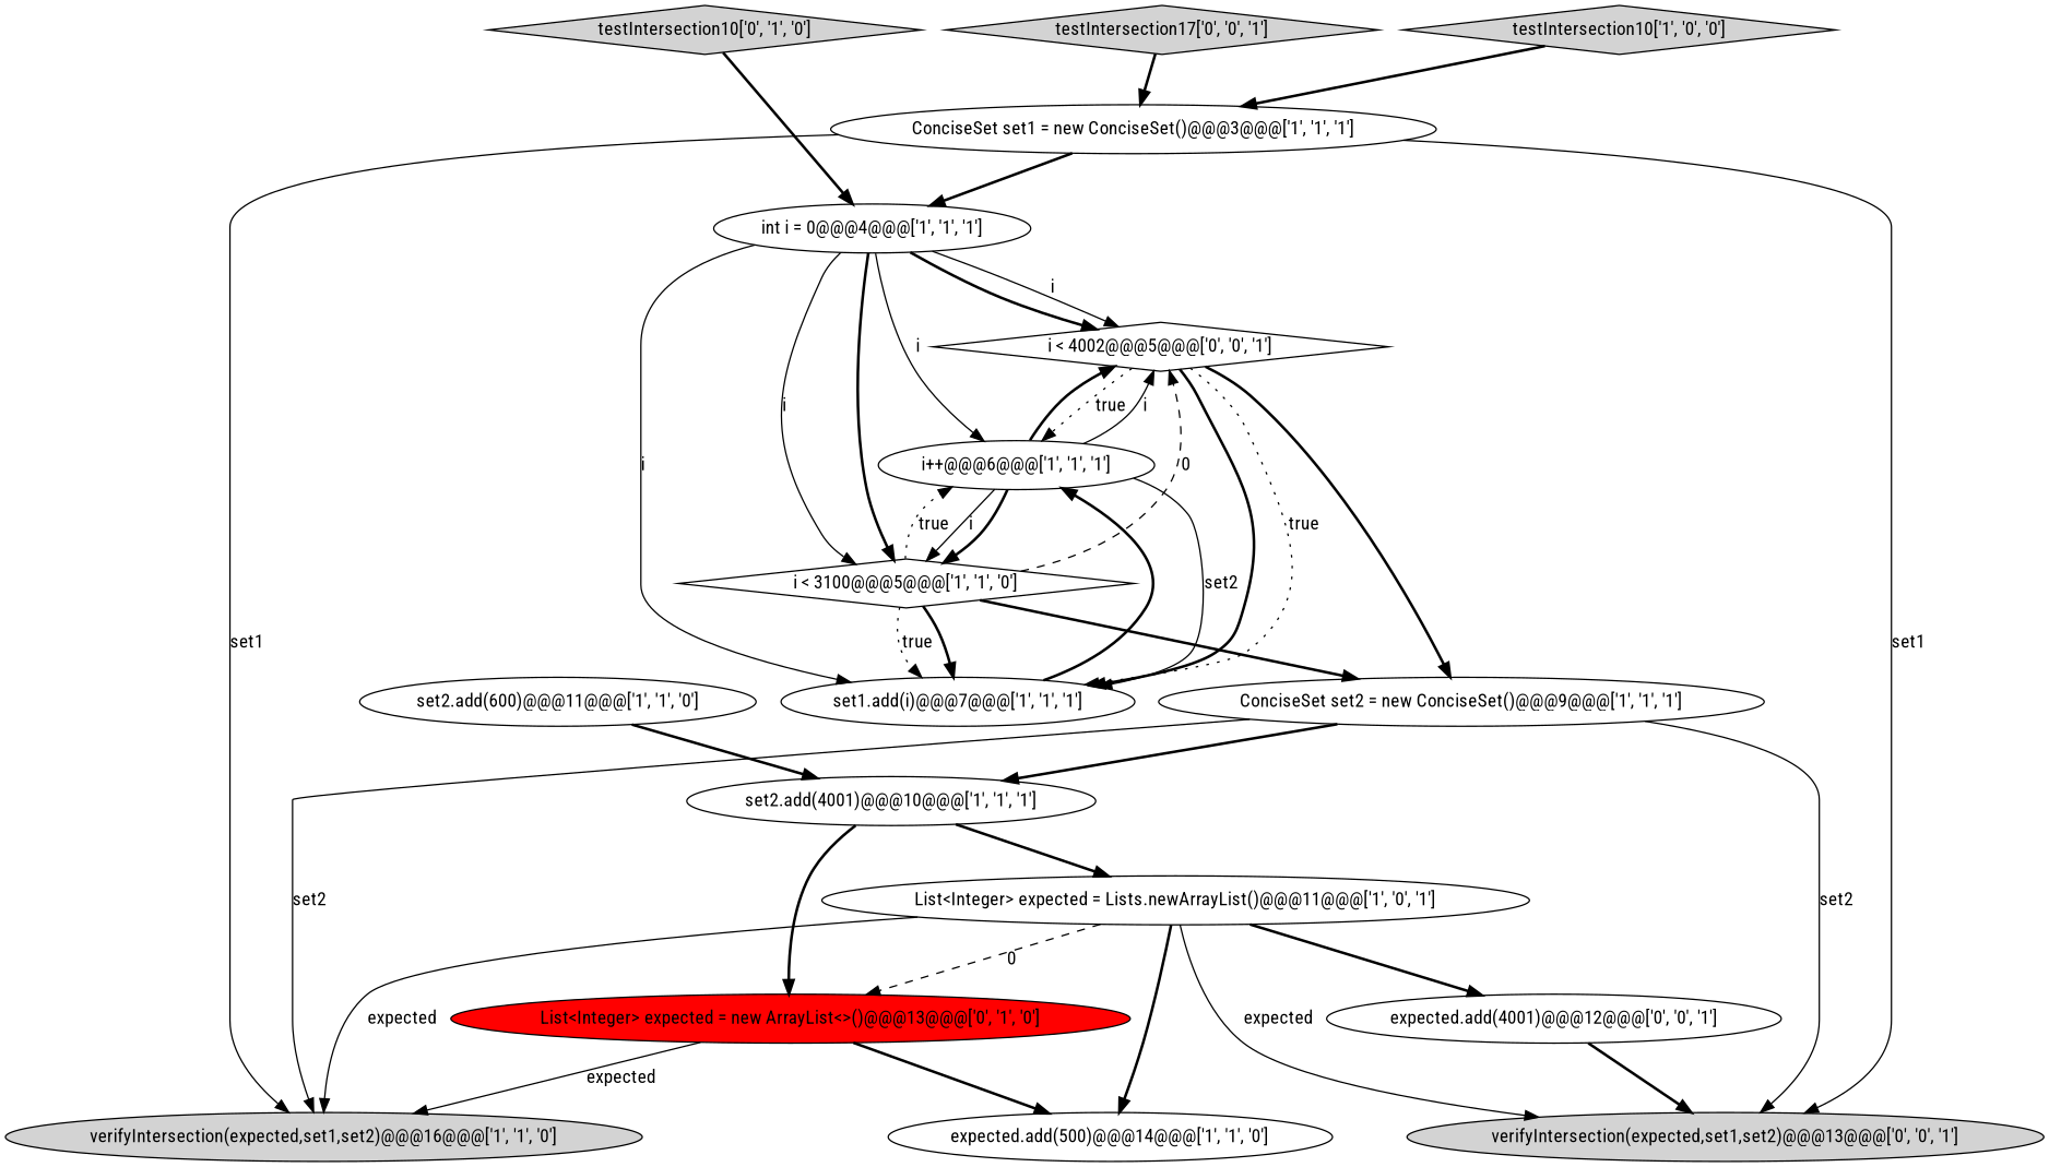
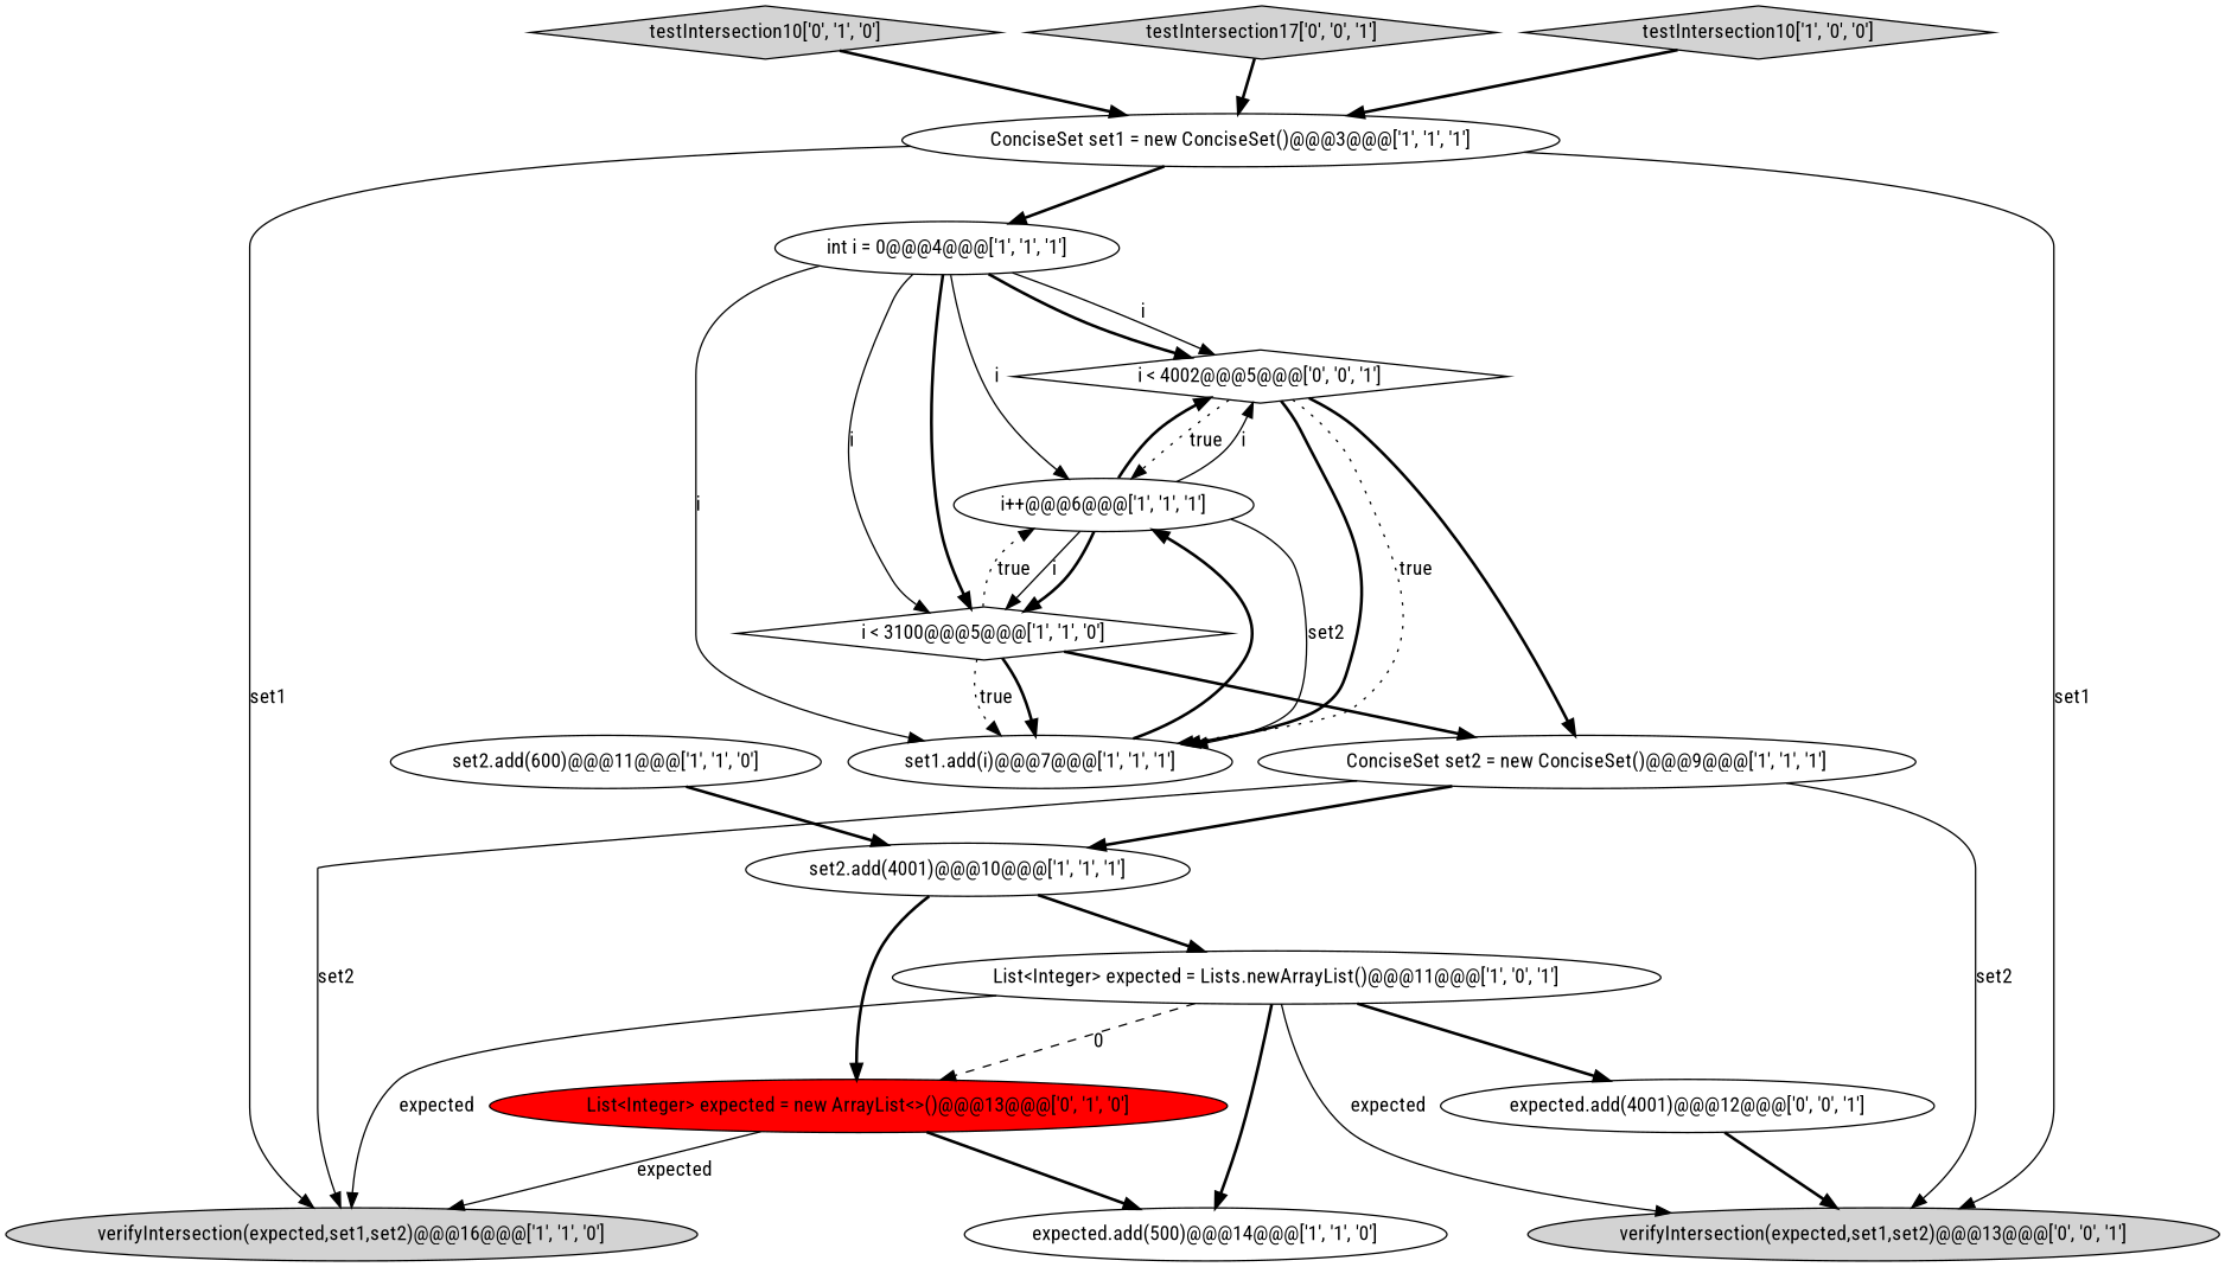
  digraph {
    fontname="Roboto Condensed"
    node [fillcolor=white fontname="Roboto Condensed" shape=ellipse style=filled]
    edge [fontname="Roboto Condensed" style=bold]
    n1 [label="ConciseSet set1 = new ConciseSet()@@@3@@@['1', '1', '1']"]
    n2 [fillcolor=lightgray label="verifyIntersection(expected,set1,set2)@@@13@@@['0', '0', '1']"]
    n3 [label="int i = 0@@@4@@@['1', '1', '1']"]
    n4 [fillcolor=lightgray label="verifyIntersection(expected,set1,set2)@@@16@@@['1', '1', '0']"]
    n5 [label="i < 4002@@@5@@@['0', '0', '1']" shape=diamond]
    n6 [label="i++@@@6@@@['1', '1', '1']"]
    n7 [label="set1.add(i)@@@7@@@['1', '1', '1']"]
    n8 [label="i < 3100@@@5@@@['1', '1', '0']" shape=diamond]
    n9 [label="set2.add(600)@@@11@@@['1', '1', '0']"]
    n10 [label="set2.add(4001)@@@10@@@['1', '1', '1']"]
    n11 [label="expected.add(4001)@@@12@@@['0', '0', '1']"]
    n12 [label="ConciseSet set2 = new ConciseSet()@@@9@@@['1', '1', '1']"]
    n13 [label="expected.add(500)@@@14@@@['1', '1', '0']"]
    n14 [label="List<Integer> expected = Lists.newArrayList()@@@11@@@['1', '0', '1']"]
    n15 [fillcolor=red label="List<Integer> expected = new ArrayList<>()@@@13@@@['0', '1', '0']"]
    n16 [fillcolor=lightgray label="testIntersection10['0', '1', '0']" shape=diamond]
    n17 [fillcolor=lightgray label="testIntersection17['0', '0', '1']" shape=diamond]
    n18 [fillcolor=lightgray label="testIntersection10['1', '0', '0']" shape=diamond]
    n1 -> n2 [label=set1 style=solid]
    n1 -> n3
    n1 -> n4 [label=set1 style=solid]
    n3 -> n5 [label=i style=solid]
    n3 -> n5
    n3 -> n6 [label=i style=solid]
    n3 -> n7 [label=i style=solid]
    n3 -> n8 [label=i style=solid]
    n3 -> n8
    n5 -> n6 [label=true style=dotted]
    n5 -> n7
    n5 -> n7 [label=true style=dotted]
    n5 -> n12
    n6 -> n5 [label=i style=solid]
    n6 -> n5
    n6 -> n7 [label=set2 style=solid]
    n6 -> n8 [label=i style=solid]
    n6 -> n8
    n7 -> n6
-   n8 -> n5 [label=0 style=dashed]
    n8 -> n6 [label=true style=dotted]
    n8 -> n7
    n8 -> n7 [label=true style=dotted]
    n8 -> n12
    n9 -> n10
    n10 -> n14
    n10 -> n15
    n11 -> n2
    n12 -> n2 [label=set2 style=solid]
    n12 -> n4 [label=set2 style=solid]
    n12 -> n10
    n14 -> n2 [label=expected style=solid]
    n14 -> n4 [label=expected style=solid]
    n14 -> n11
    n14 -> n13
    n14 -> n15 [label=0 style=dashed]
    n15 -> n4 [label=expected style=solid]
    n15 -> n13
-   n16 -> n3
+   n16 -> n1
    n17 -> n1
    n18 -> n1
  }
